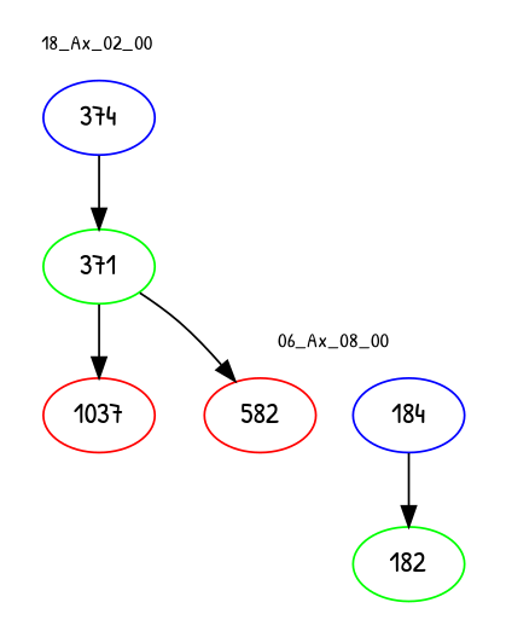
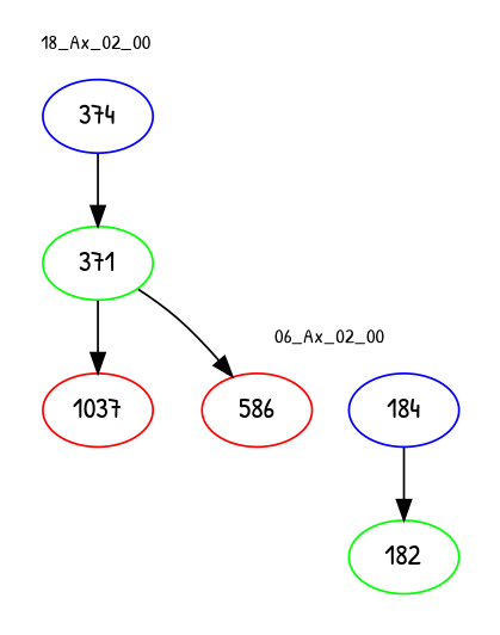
  digraph {
    fontname="Patrick Hand"
    node [color=blue fontname="Patrick Hand"]
    edge [color=black fontname="Patrick Hand"]
    n1 [label=374]
    n2 [color=green label=371]
    n3 [color=red label=1037]
    n4 [label=184]
    n5 [color=green label=182]
-   n6 [color=red label=582]
+   n6 [color=red label=586]
    subgraph cluster_1 {
      color=white
      fontsize=10
      label="18_Ax_02_00"
      n1
      n2
      n3
    }
    subgraph cluster_2 {
      color=white
      fontsize=10
-     label="06_Ax_08_00"
+     label="06_Ax_02_00"
      n4
      n5
      n6
    }
    n1 -> n2
    n2 -> n3
    n2 -> n6
    n4 -> n5
  }
